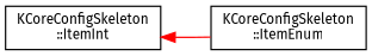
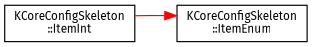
  digraph {
    rankdir=LR
    fontname="Fira Sans"
    node [color=black fillcolor=white fontname="Fira Sans" fontsize=10 shape=record style=filled]
    n1 [height=0.2 label="KCoreConfigSkeleton\l::ItemInt" width=0.4]
    n2 [height=0.2 label="KCoreConfigSkeleton\l::ItemEnum" width=0.4]
-   n1 -> n2 [color=red dir=back fontname="Fira Sans" fontsize=10 labelfontname=Helvetica labelfontsize=10 style=solid]
+   n2 -> n1 [color=red dir=back fontname="Fira Sans" fontsize=10 labelfontname=Helvetica labelfontsize=10 style=solid]
  }
